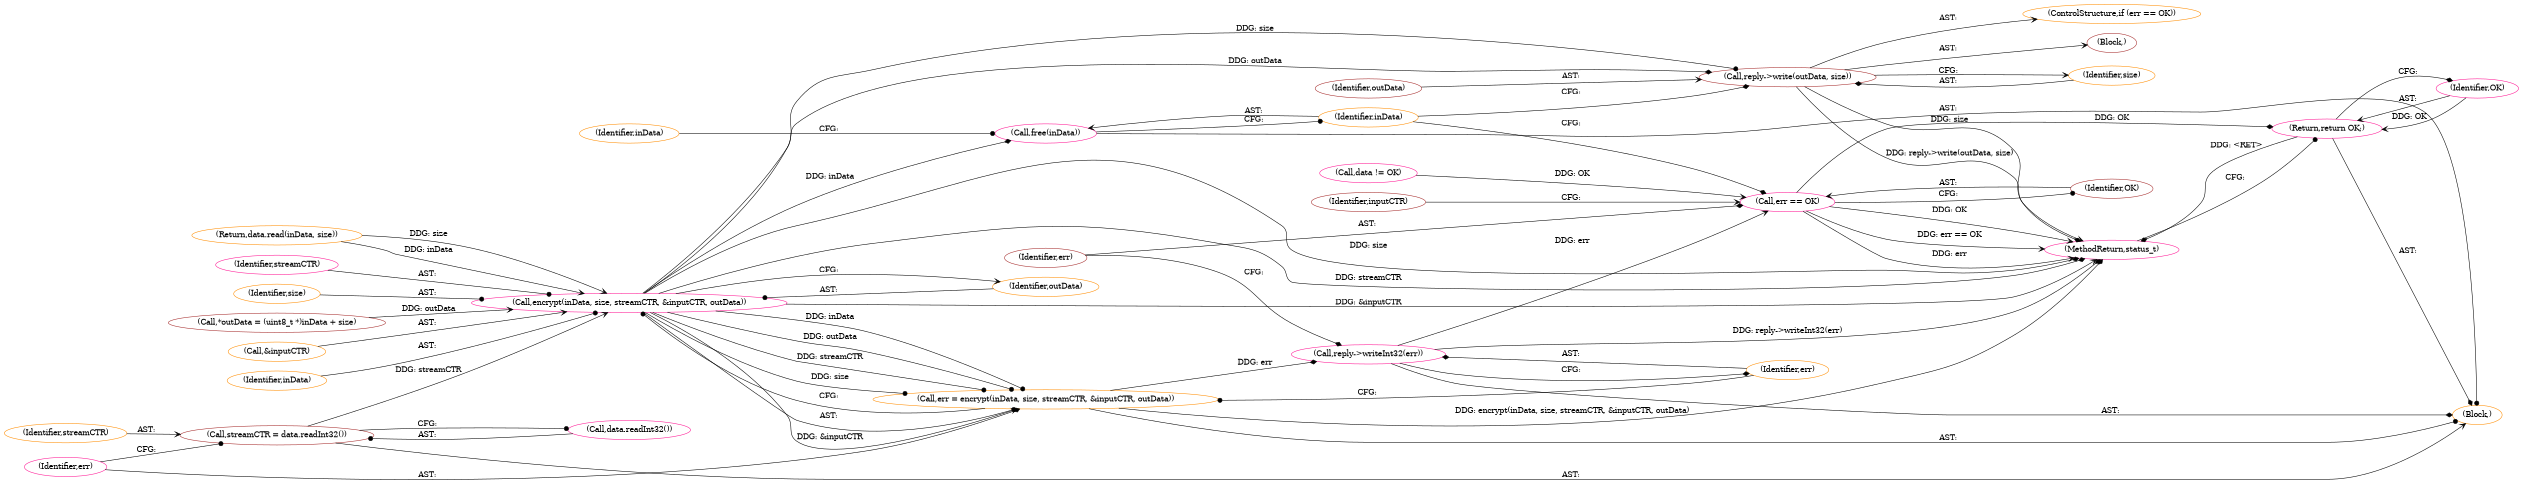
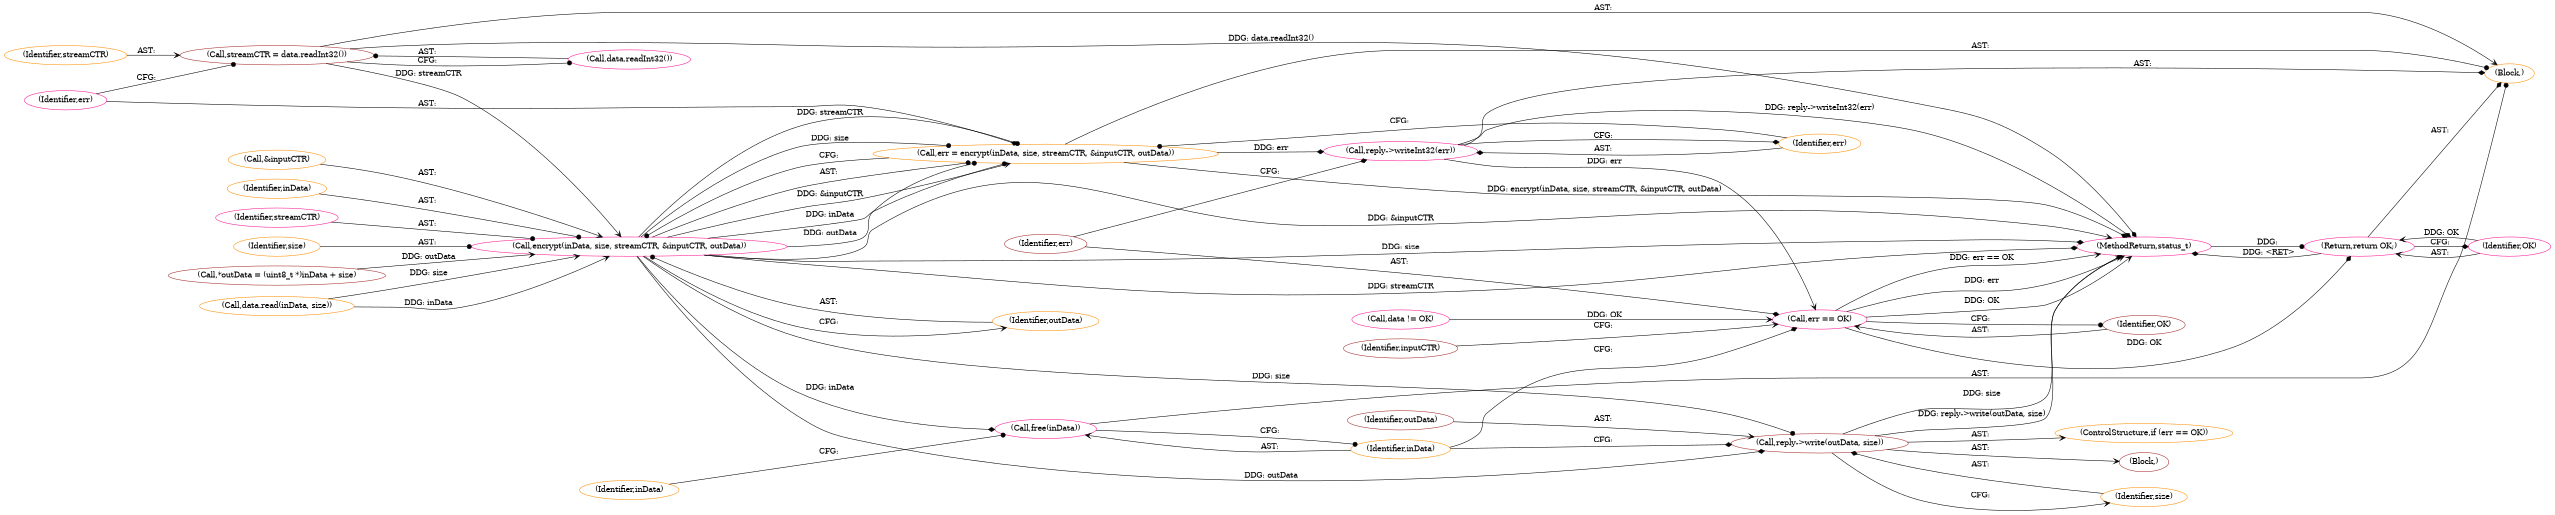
  digraph {
    rankdir=LR
    node [color=darkorange]
    edge [arrowhead=vee]
    n1 [color=brown label="(Call,streamCTR = data.readInt32())"]
    n2 [color=deeppink label="(Call,encrypt(inData, size, streamCTR, &inputCTR, outData))"]
    n3 [label="(Block,)"]
    n4 [color=deeppink label="(MethodReturn,status_t)"]
    n5 [color=deeppink label="(Call,data.readInt32())"]
    n6 [label="(Call,err = encrypt(inData, size, streamCTR, &inputCTR, outData))"]
    n7 [color=brown label="(Call,reply->write(outData, size))"]
    n8 [color=deeppink label="(Call,free(inData))"]
    n9 [label="(Identifier,outData)"]
    n10 [color=deeppink label="(Return,return OK;)"]
    n11 [color=deeppink label="(Call,reply->writeInt32(err))"]
    n12 [label="(ControlStructure,if (err == OK))"]
    n13 [color=brown label="(Block,)"]
    n14 [label="(Identifier,size)"]
    n15 [label="(Identifier,inData)"]
    n16 [color=deeppink label="(Call,err == OK)"]
    n17 [label="(Identifier,err)"]
    n18 [color=brown label="(Identifier,OK)"]
    n19 [color=deeppink label="(Identifier,OK)"]
    n20 [color=deeppink label="(Call,data != OK)"]
    n21 [label="(Identifier,inData)"]
-   n22 [label="(Return,data.read(inData, size))"]
+   n22 [label="(Call,data.read(inData, size))"]
    n23 [color=brown label="(Identifier,inputCTR)"]
    n24 [color=brown label="(Identifier,outData)"]
    n25 [label="(Call,&inputCTR)"]
    n26 [color=brown label="(Identifier,err)"]
    n27 [color=deeppink label="(Identifier,err)"]
    n28 [label="(Identifier,inData)"]
    n29 [color=deeppink label="(Identifier,streamCTR)"]
    n30 [label="(Identifier,streamCTR)"]
    n31 [label="(Identifier,size)"]
    n32 [color=brown label="(Call,*outData = (uint8_t *)inData + size)"]
    n1 -> n2 [label="DDG: streamCTR"]
    n1 -> n3 [label="AST: "]
+   n1 -> n4 [arrowhead=diamond label="DDG: data.readInt32()"]
    n1 -> n5 [arrowhead=dot label="CFG: "]
    n2 -> n4 [label="DDG: &inputCTR"]
    n2 -> n4 [arrowhead=diamond label="DDG: size"]
    n2 -> n4 [arrowhead=diamond label="DDG: streamCTR"]
    n2 -> n6 [arrowhead=dot label="AST: "]
    n2 -> n6 [label="DDG: &inputCTR"]
    n2 -> n6 [arrowhead=dot label="DDG: inData"]
    n2 -> n6 [arrowhead=dot label="DDG: outData"]
    n2 -> n6 [arrowhead=dot label="DDG: streamCTR"]
    n2 -> n6 [arrowhead=dot label="DDG: size"]
    n2 -> n7 [arrowhead=diamond label="DDG: outData"]
    n2 -> n7 [arrowhead=dot label="DDG: size"]
    n2 -> n8 [arrowhead=diamond label="DDG: inData"]
    n2 -> n9 [label="CFG: "]
-   n4 -> n10 [arrowhead=dot label="CFG: "]
+   n4 -> n10 [arrowhead=dot label="DDG: "]
    n5 -> n1 [arrowhead=dot label="AST: "]
    n6 -> n2 [arrowhead=dot label="CFG: "]
    n6 -> n3 [arrowhead=dot label="AST: "]
    n6 -> n4 [arrowhead=diamond label="DDG: encrypt(inData, size, streamCTR, &inputCTR, outData)"]
    n6 -> n11 [arrowhead=diamond label="DDG: err"]
    n7 -> n4 [label="DDG: reply->write(outData, size)"]
    n7 -> n4 [arrowhead=diamond label="DDG: size"]
    n7 -> n12 [label="AST: "]
    n7 -> n13 [label="AST: "]
    n7 -> n14 [label="CFG: "]
    n8 -> n3 [arrowhead=dot label="AST: "]
    n8 -> n15 [arrowhead=dot label="CFG: "]
    n9 -> n2 [arrowhead=dot label="AST: "]
    n10 -> n3 [arrowhead=diamond label="AST: "]
    n10 -> n4 [arrowhead=diamond label="DDG: <RET>"]
    n10 -> n19 [arrowhead=diamond label="CFG: "]
    n11 -> n3 [arrowhead=diamond label="AST: "]
    n11 -> n4 [arrowhead=diamond label="DDG: reply->writeInt32(err)"]
    n11 -> n16 [label="DDG: err"]
    n11 -> n17 [arrowhead=diamond label="CFG: "]
    n14 -> n7 [arrowhead=diamond label="AST: "]
    n15 -> n7 [arrowhead=diamond label="CFG: "]
    n15 -> n8 [label="AST: "]
    n15 -> n16 [arrowhead=diamond label="CFG: "]
    n16 -> n4 [label="DDG: err == OK"]
    n16 -> n4 [label="DDG: err"]
    n16 -> n4 [label="DDG: OK"]
    n16 -> n10 [arrowhead=diamond label="DDG: OK"]
    n16 -> n18 [arrowhead=dot label="CFG: "]
    n17 -> n6 [arrowhead=dot label="CFG: "]
    n17 -> n11 [arrowhead=diamond label="AST: "]
    n18 -> n16 [label="AST: "]
    n19 -> n10 [label="AST: "]
    n19 -> n10 [label="DDG: OK"]
    n20 -> n16 [label="DDG: OK"]
    n21 -> n8 [arrowhead=dot label="CFG: "]
    n22 -> n2 [label="DDG: inData"]
    n22 -> n2 [label="DDG: size"]
    n23 -> n16 [label="CFG: "]
    n24 -> n7 [label="AST: "]
    n25 -> n2 [label="AST: "]
    n26 -> n11 [arrowhead=diamond label="CFG: "]
    n26 -> n16 [arrowhead=diamond label="AST: "]
    n27 -> n1 [arrowhead=dot label="CFG: "]
    n27 -> n6 [arrowhead=diamond label="AST: "]
    n28 -> n2 [arrowhead=dot label="AST: "]
    n29 -> n2 [arrowhead=dot label="AST: "]
    n30 -> n1 [label="AST: "]
    n31 -> n2 [arrowhead=dot label="AST: "]
    n32 -> n2 [label="DDG: outData"]
  }
